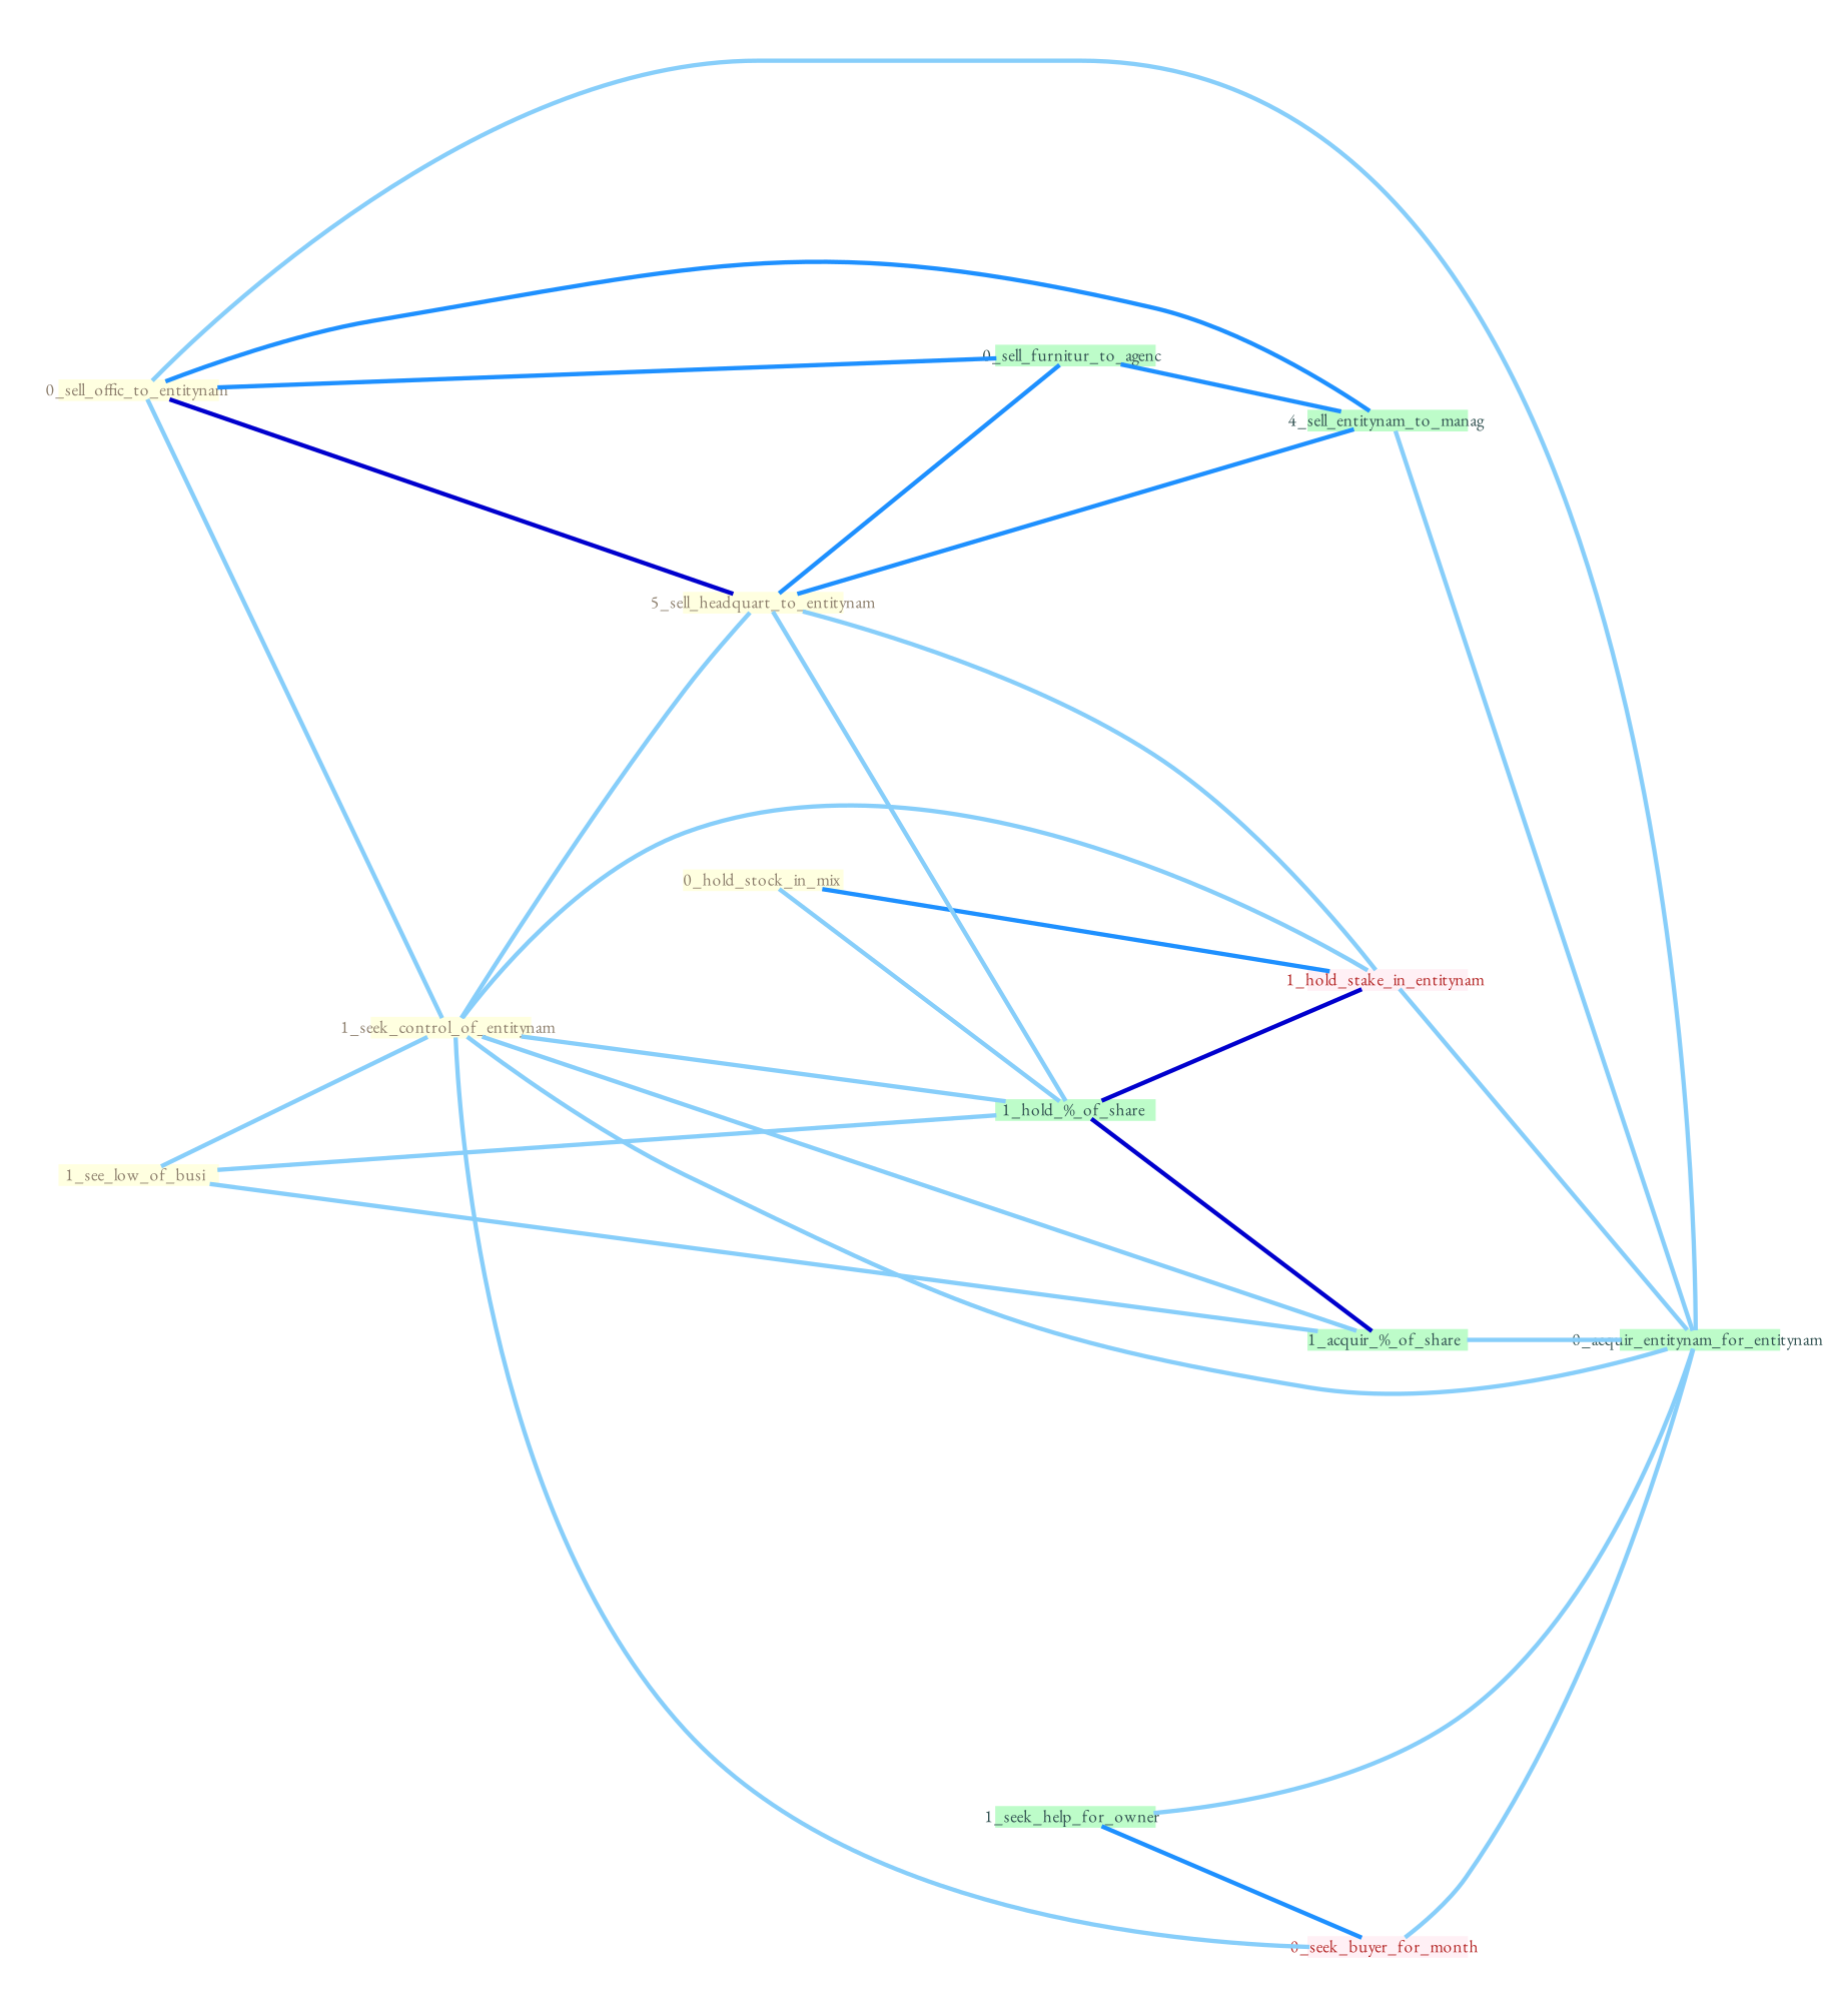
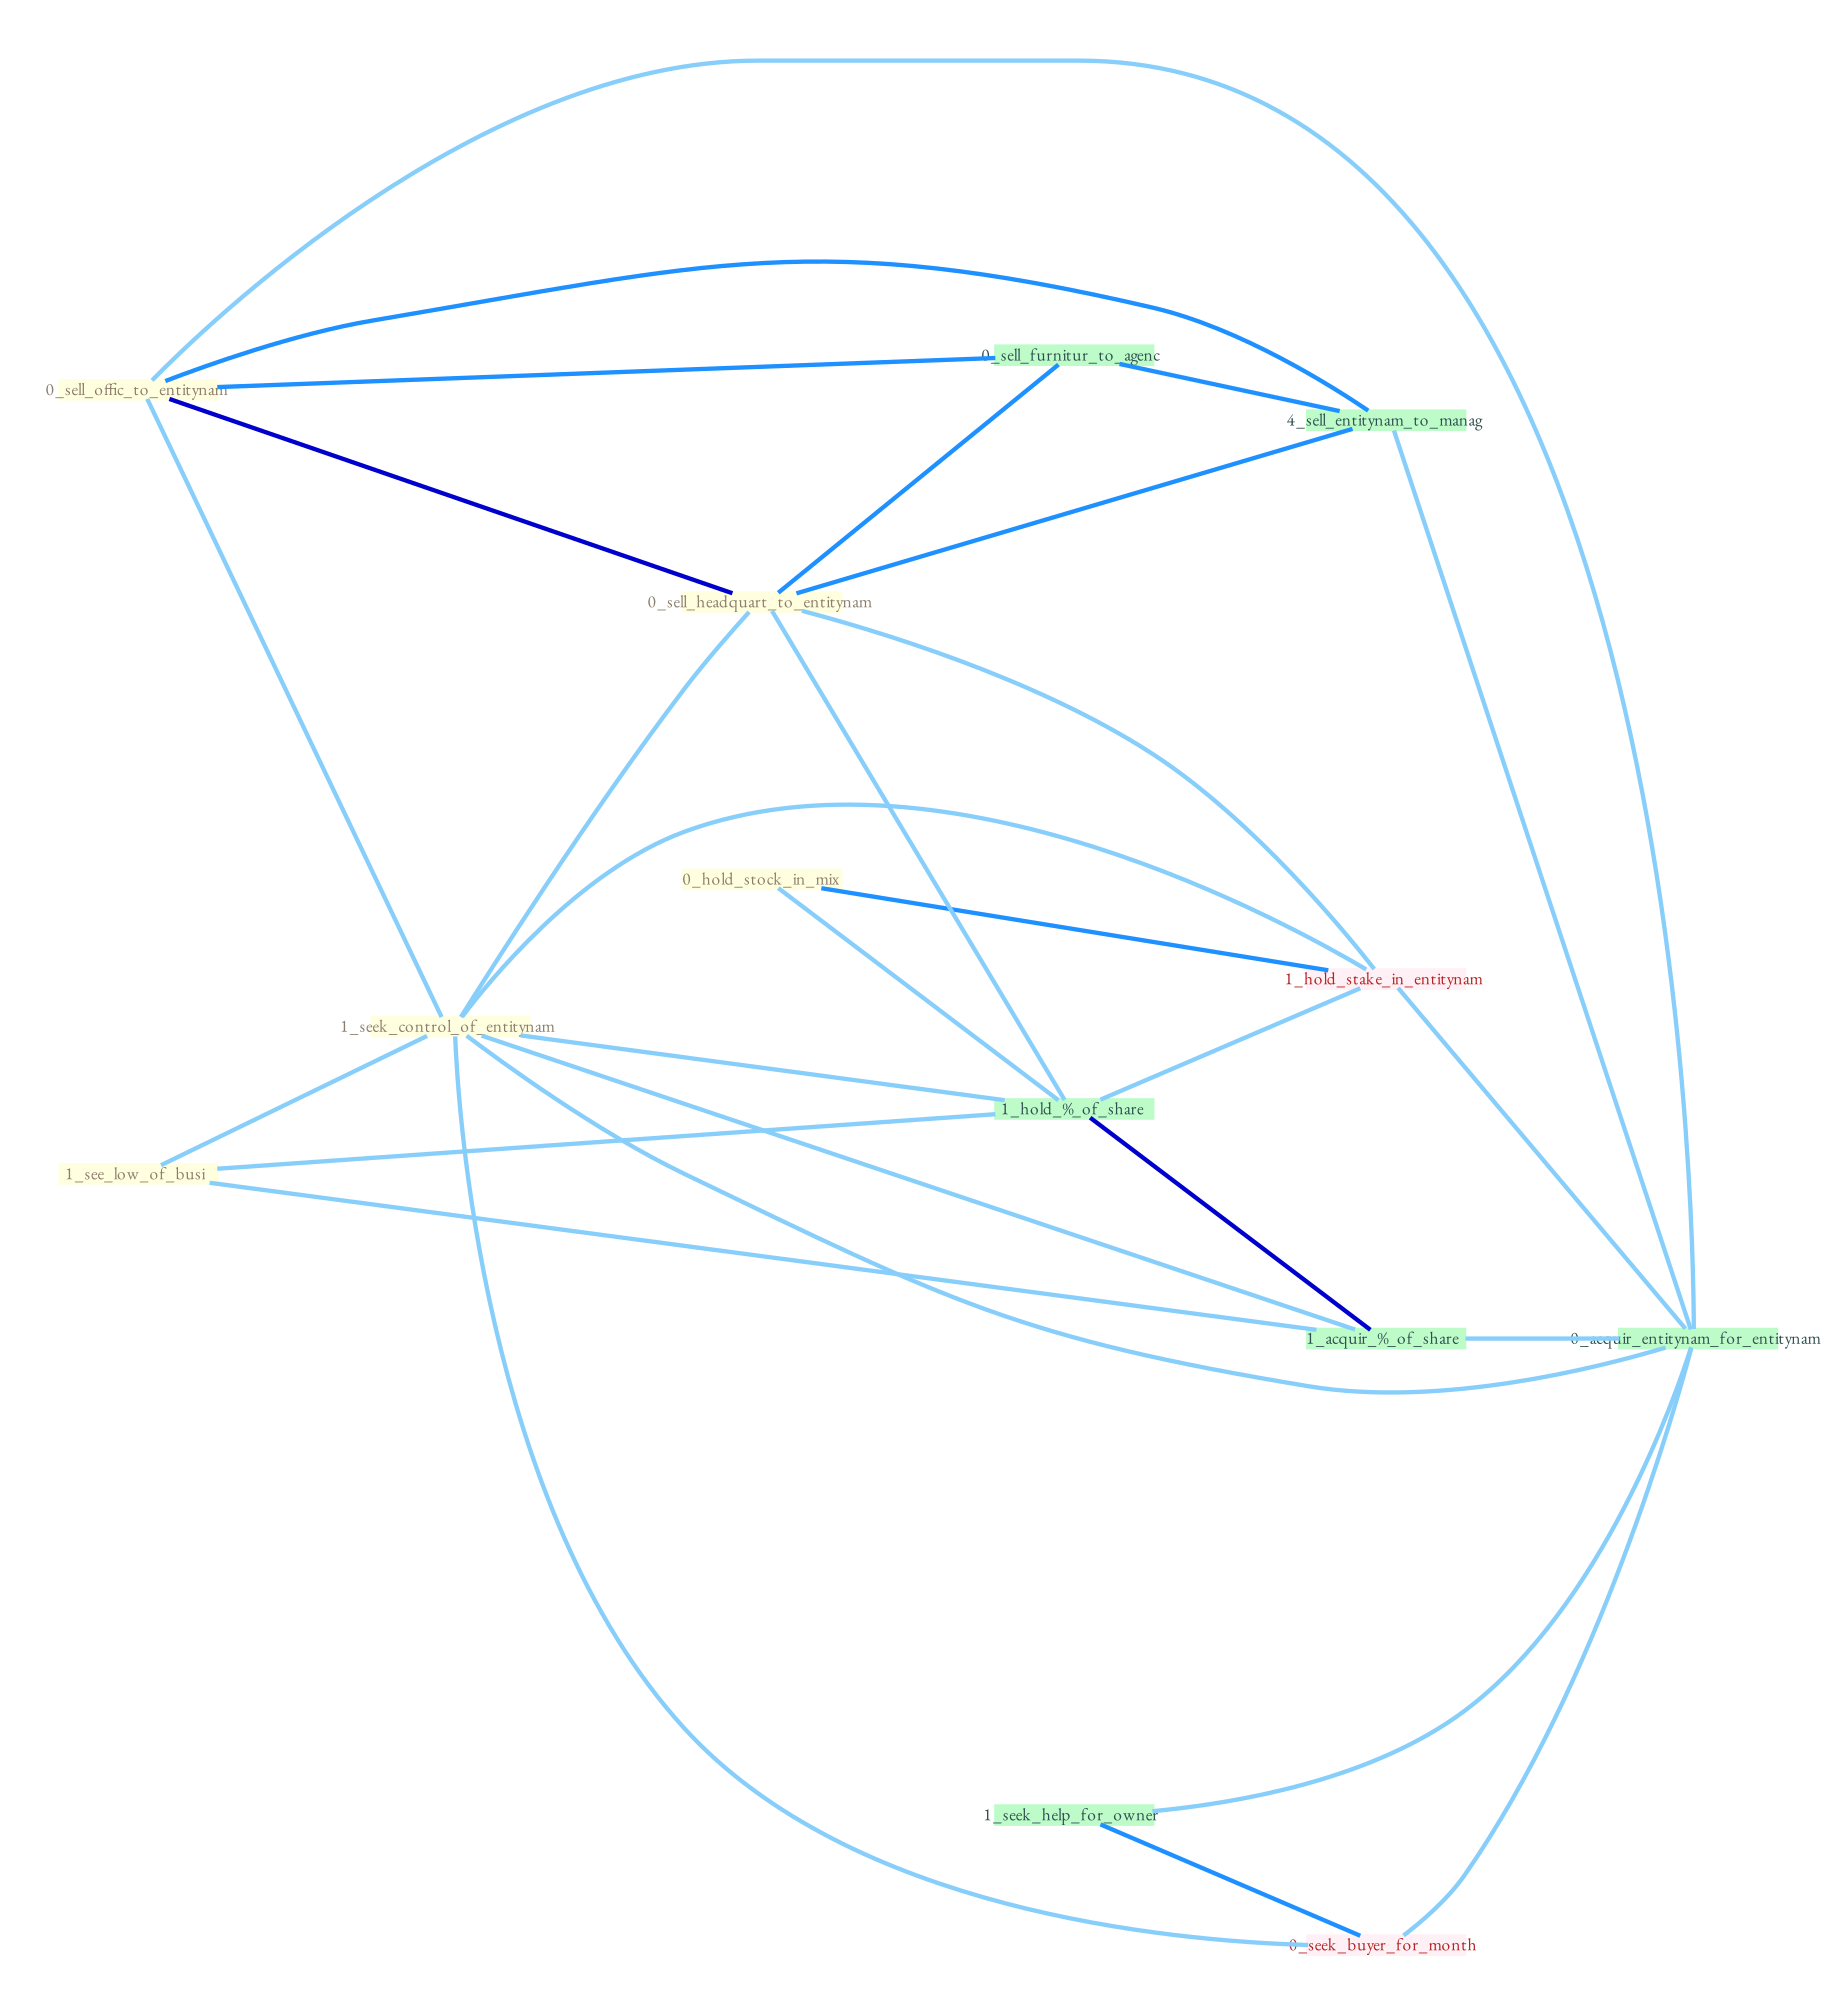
  graph {
    fontname="EB Garamond"
    rankdir=LR
    node [color="#BDFCC9" fixedsize=true fontcolor="#2f4f4f" fontname="EB Garamond" fontsize=4 shape=polygon style=filled]
    edge [color="#87cefa" fontname="EB Garamond" w=1]
    "0_hold_stock_in_mix " [color="#ffffe0" fontcolor="#8b7d6b" height=.06 width=.5]
    "1_see_low_of_busi " [color="#ffffe0" fontcolor="#8b7d6b" height=.06 width=.5]
    "0_sell_offic_to_entitynam " [color="#ffffe0" fontcolor="#8b7d6b" height=.06 width=.5]
    "1_seek_control_of_entitynam " [color="#ffffe0" fontcolor="#8b7d6b" height=.06 width=.5]
-   "0_sell_headquart_to_entitynam " [color="#ffffe0" fontcolor="#8b7d6b" height=.06 width=.5 label="5_sell_headquart_to_entitynam"]
+   "0_sell_headquart_to_entitynam " [color="#ffffe0" fontcolor="#8b7d6b" height=.06 width=.5]
    "1_hold_stake_in_entitynam " [color="#fff0f5" fontcolor="#b22222" height=.06 width=.5]
    "0_seek_buyer_for_month " [color="#fff0f5" fontcolor="#b22222" height=.06 width=.5]
    "1_hold_%_of_share " [height=.06 width=.5]
    "1_acquir_%_of_share " [height=.06 width=.5]
    "0_sell_furnitur_to_agenc " [height=.06 width=.5]
    n11 [height=.06 label="4_sell_entitynam_to_manag" width=.5]
    "0_acquir_entitynam_for_entitynam " [height=.06 width=.5]
    "1_seek_help_for_owner " [height=.06 width=.5]
    subgraph sub_1 {
      "0_hold_stock_in_mix "
      "1_see_low_of_busi "
      "0_sell_offic_to_entitynam "
      "1_seek_control_of_entitynam "
      "0_sell_headquart_to_entitynam "
    }
    subgraph sub_2 {
      "1_hold_stake_in_entitynam "
      "0_seek_buyer_for_month "
    }
    "0_hold_stock_in_mix " -- "1_hold_stake_in_entitynam " [color="#1e90ff" w=2]
    "0_hold_stock_in_mix " -- "1_hold_%_of_share "
    "1_see_low_of_busi " -- "1_seek_control_of_entitynam "
    "1_see_low_of_busi " -- "1_hold_%_of_share "
    "1_see_low_of_busi " -- "1_acquir_%_of_share "
    "0_sell_offic_to_entitynam " -- "1_seek_control_of_entitynam "
    "0_sell_offic_to_entitynam " -- "0_sell_headquart_to_entitynam " [color="#0000cd" w=3]
    "0_sell_offic_to_entitynam " -- "0_sell_furnitur_to_agenc " [color="#1e90ff" w=2]
    "0_sell_offic_to_entitynam " -- n11 [color="#1e90ff" w=2]
    "0_sell_offic_to_entitynam " -- "0_acquir_entitynam_for_entitynam "
    "1_seek_control_of_entitynam " -- "0_sell_headquart_to_entitynam "
    "1_seek_control_of_entitynam " -- "1_hold_stake_in_entitynam "
    "1_seek_control_of_entitynam " -- "0_seek_buyer_for_month "
    "1_seek_control_of_entitynam " -- "1_hold_%_of_share "
    "1_seek_control_of_entitynam " -- "1_acquir_%_of_share "
    "1_seek_control_of_entitynam " -- "0_acquir_entitynam_for_entitynam "
    "0_sell_headquart_to_entitynam " -- "1_hold_stake_in_entitynam "
    "0_sell_headquart_to_entitynam " -- "1_hold_%_of_share "
    "0_sell_headquart_to_entitynam " -- "0_sell_furnitur_to_agenc " [color="#1e90ff" w=2]
    "0_sell_headquart_to_entitynam " -- n11 [color="#1e90ff" w=2]
    "1_hold_stake_in_entitynam " -- "0_acquir_entitynam_for_entitynam "
    "0_seek_buyer_for_month " -- "0_acquir_entitynam_for_entitynam "
-   "1_hold_%_of_share " -- "1_hold_stake_in_entitynam " [color="#0000cd"]
+   "1_hold_%_of_share " -- "1_hold_stake_in_entitynam "
    "1_hold_%_of_share " -- "1_acquir_%_of_share " [color="#0000cd" w=3]
    "1_acquir_%_of_share " -- "0_acquir_entitynam_for_entitynam "
    "0_sell_furnitur_to_agenc " -- n11 [color="#1e90ff" w=2]
    n11 -- "0_acquir_entitynam_for_entitynam "
    "1_seek_help_for_owner " -- "0_seek_buyer_for_month " [color="#1e90ff" w=2]
    "1_seek_help_for_owner " -- "0_acquir_entitynam_for_entitynam "
  }
